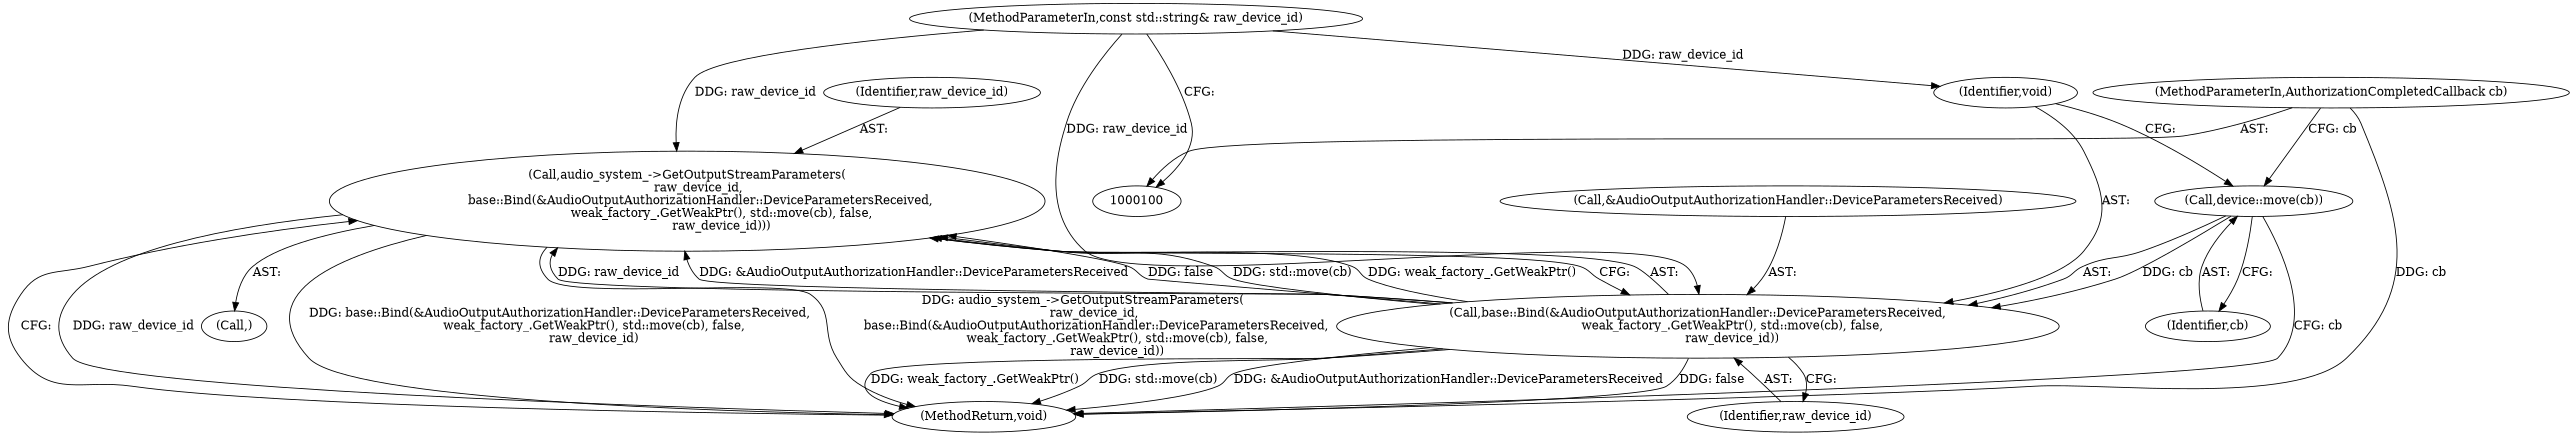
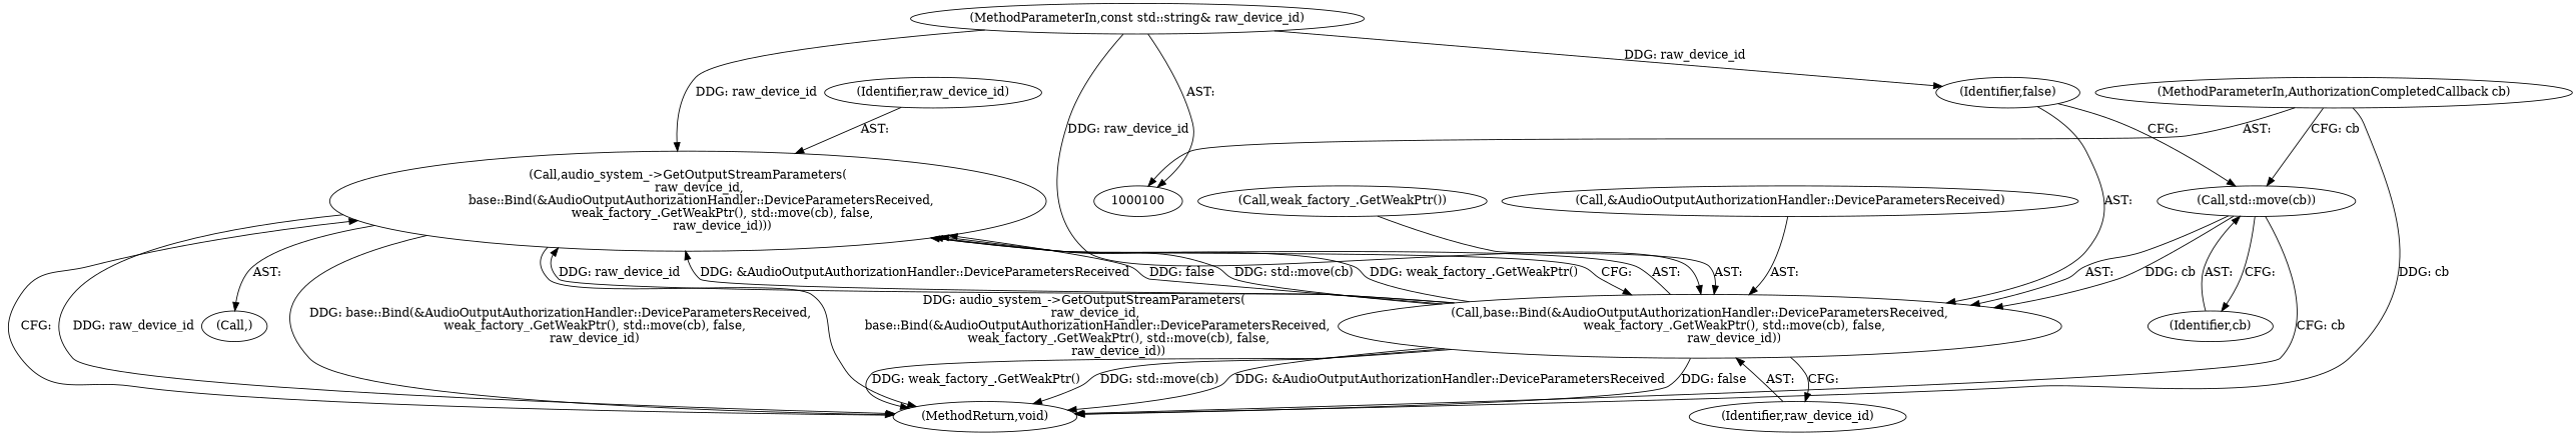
  digraph {
    n1 [label="(Call,audio_system_->GetOutputStreamParameters(\n      raw_device_id,\n       base::Bind(&AudioOutputAuthorizationHandler::DeviceParametersReceived,\n                  weak_factory_.GetWeakPtr(), std::move(cb), false,\n                  raw_device_id)))"]
    n2 [label="(Call,base::Bind(&AudioOutputAuthorizationHandler::DeviceParametersReceived,\n                  weak_factory_.GetWeakPtr(), std::move(cb), false,\n                  raw_device_id))"]
    n3 [label="(MethodReturn,void)"]
    n4 [label="(Call,)"]
    n5 [label="(Identifier,raw_device_id)"]
-   n6 [label="(Call,device::move(cb))"]
+   n6 [label="(Call,std::move(cb))"]
    n7 [label="(Identifier,cb)"]
    n8 [label="(MethodParameterIn,AuthorizationCompletedCallback cb)"]
    1000100
    n10 [label="(MethodParameterIn,const std::string& raw_device_id)"]
-   n11 [label="(Identifier,void)"]
+   n11 [label="(Identifier,false)"]
+   n12 [label="(Call,weak_factory_.GetWeakPtr())"]
    n13 [label="(Call,&AudioOutputAuthorizationHandler::DeviceParametersReceived)"]
    n14 [label="(Identifier,raw_device_id)"]
    n1 -> n2 [label="CFG: "]
    n1 -> n3 [label="DDG: raw_device_id"]
    n1 -> n3 [label="DDG: base::Bind(&AudioOutputAuthorizationHandler::DeviceParametersReceived,\n                  weak_factory_.GetWeakPtr(), std::move(cb), false,\n                  raw_device_id)"]
    n1 -> n3 [label="DDG: audio_system_->GetOutputStreamParameters(\n      raw_device_id,\n       base::Bind(&AudioOutputAuthorizationHandler::DeviceParametersReceived,\n                  weak_factory_.GetWeakPtr(), std::move(cb), false,\n                  raw_device_id))"]
    n1 -> n4 [label="AST: "]
    n2 -> n1 [label="AST: "]
    n2 -> n1 [label="DDG: raw_device_id"]
    n2 -> n1 [label="DDG: &AudioOutputAuthorizationHandler::DeviceParametersReceived"]
    n2 -> n1 [label="DDG: false"]
    n2 -> n1 [label="DDG: std::move(cb)"]
    n2 -> n1 [label="DDG: weak_factory_.GetWeakPtr()"]
    n2 -> n3 [label="DDG: false"]
    n2 -> n3 [label="DDG: weak_factory_.GetWeakPtr()"]
    n2 -> n3 [label="DDG: std::move(cb)"]
    n2 -> n3 [label="DDG: &AudioOutputAuthorizationHandler::DeviceParametersReceived"]
    n2 -> n5 [label="CFG: "]
    n3 -> n1 [label="CFG: "]
    n5 -> n2 [label="AST: "]
    n6 -> n2 [label="AST: "]
    n6 -> n2 [label="DDG: cb"]
    n6 -> n3 [label="CFG: cb"]
    n6 -> n7 [label="CFG: "]
    n7 -> n6 [label="AST: "]
    n8 -> n3 [label="DDG: cb"]
    n8 -> n6 [label="CFG: cb"]
    n8 -> 1000100 [label="AST: "]
    n10 -> n1 [label="DDG: raw_device_id"]
    n10 -> n2 [label="DDG: raw_device_id"]
-   n10 -> 1000100 [label="CFG: "]
+   n10 -> 1000100 [label="AST: "]
    n10 -> n11 [label="DDG: raw_device_id"]
    n11 -> n2 [label="AST: "]
    n11 -> n6 [label="CFG: "]
+   n12 -> n2 [label="AST: "]
    n13 -> n2 [label="AST: "]
    n14 -> n1 [label="AST: "]
  }
